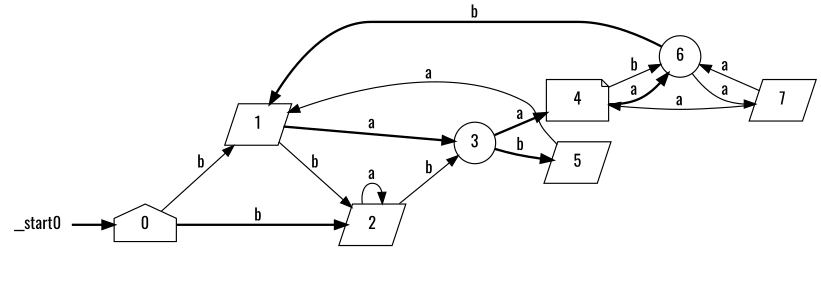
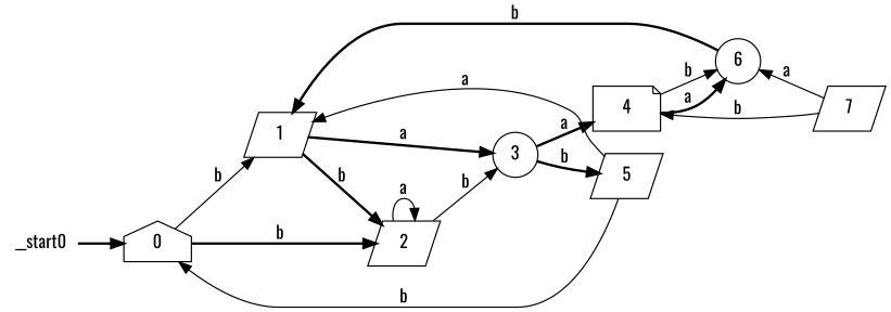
  digraph {
    fontname=Oswald
    rankdir=LR
    node [fontname=Oswald shape=parallelogram]
    edge [fontname=Oswald style=solid]
    __start0 [shape=none]
    0 [shape=house]
    1
    2
    3 [shape=circle]
    4 [shape=note]
    5
    6 [shape=circle]
    7
    __start0 -> 0 [style=bold]
    0 -> 1 [label=b]
    0 -> 2 [label=b style=bold]
-   1 -> 2 [label=b]
+   1 -> 2 [label=b style=bold]
    1 -> 3 [label=a style=bold]
    2 -> 2 [label=a]
    2 -> 3 [label=b]
    3 -> 4 [label=a style=bold]
    3 -> 5 [label=b style=bold]
    4 -> 6 [label=a style=bold]
    4 -> 6 [label=b]
+   5 -> 0 [label=b]
    5 -> 1 [label=a]
    6 -> 1 [label=b style=bold]
-   6 -> 7 [label=a]
-   7 -> 4 [label=a]
+   7 -> 4 [label=b]
    7 -> 6 [label=a]
  }
